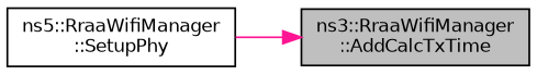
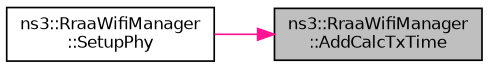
  digraph {
    rankdir=RL
    node [color=black fontname=Helvetica fontsize=10 shape=record style=filled]
    n1 [fillcolor=grey75 fontcolor=black height=0.2 label="ns3::RraaWifiManager\l::AddCalcTxTime" width=0.4]
-   n2 [fillcolor=white height=0.2 label="ns5::RraaWifiManager\l::SetupPhy" width=0.4]
+   n2 [fillcolor=white height=0.2 label="ns3::RraaWifiManager\l::SetupPhy" width=0.4]
    n1 -> n2 [color=deeppink dir=back fontname=Helvetica fontsize=10 labelfontname=Helvetica labelfontsize=10 style=solid]
  }
